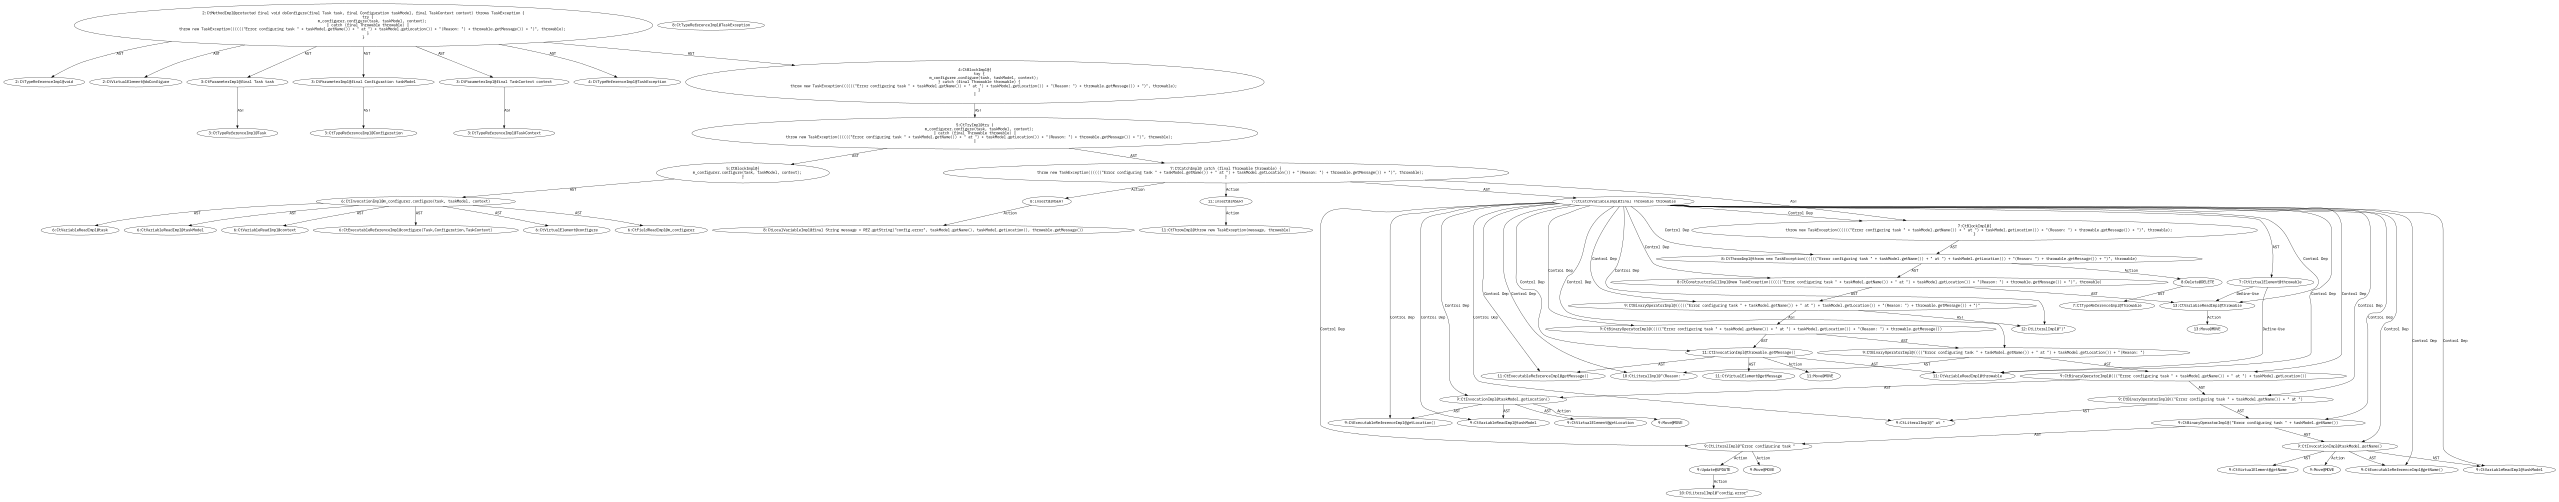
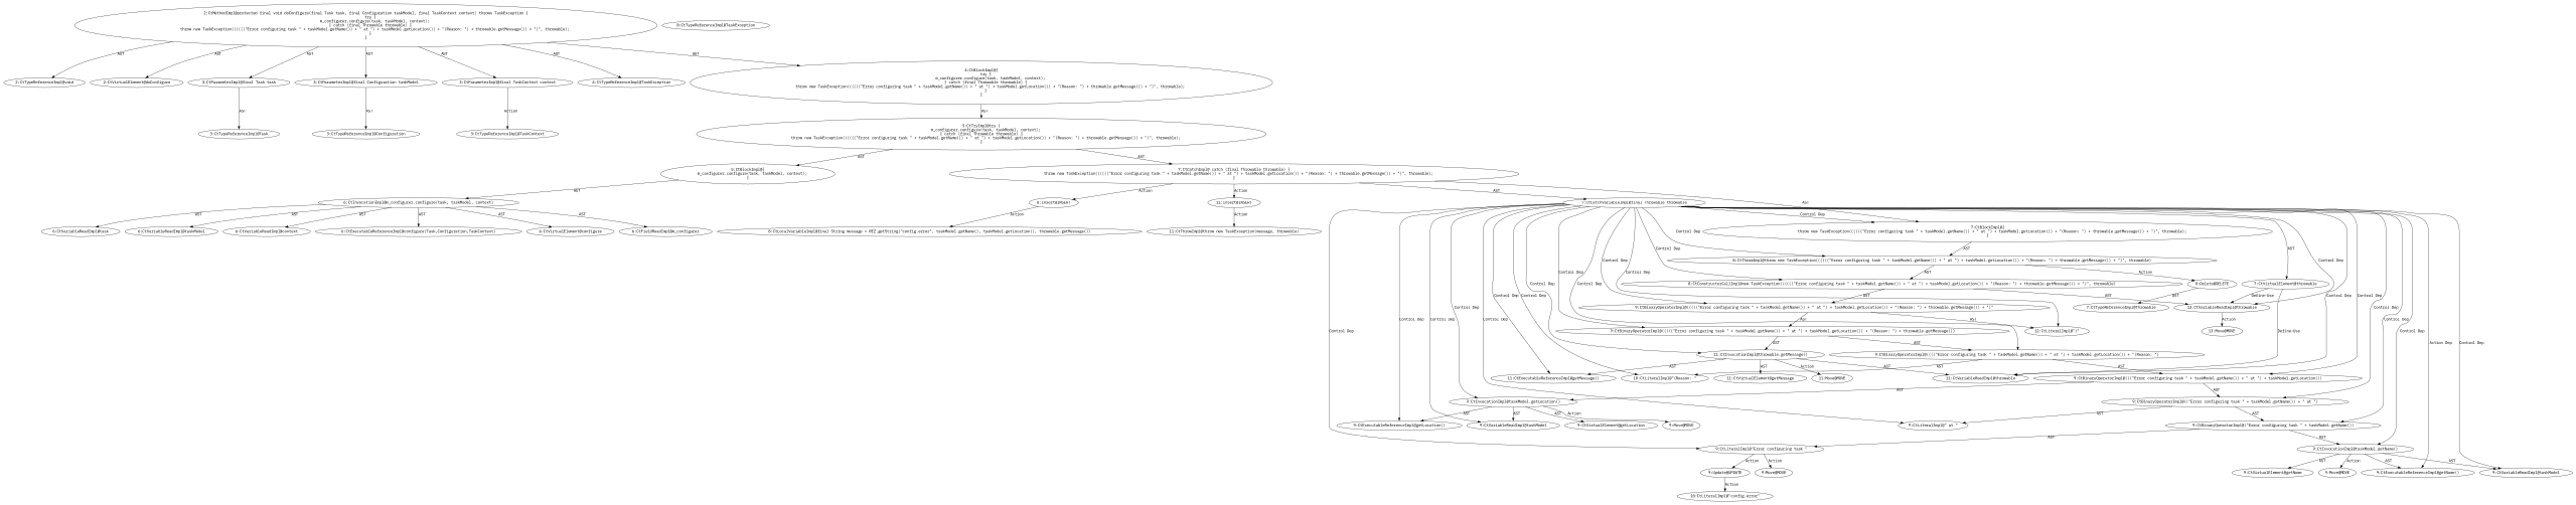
  digraph {
    fontname="IBM Plex Mono"
    node [fontname="IBM Plex Mono" shape=ellipse]
    edge [fontname="IBM Plex Mono"]
    n1 [label="2:CtTypeReferenceImpl@void"]
    n2 [label="2:CtVirtualElement@doConfigure"]
    n3 [label="3:CtParameterImpl@final Task task"]
    n4 [label="3:CtTypeReferenceImpl@Task"]
    n5 [label="3:CtParameterImpl@final Configuration taskModel"]
    n6 [label="3:CtTypeReferenceImpl@Configuration"]
    n7 [label="3:CtParameterImpl@final TaskContext context"]
    n8 [label="3:CtTypeReferenceImpl@TaskContext"]
    n9 [label="4:CtTypeReferenceImpl@TaskException"]
    n10 [label="6:CtExecutableReferenceImpl@configure(Task,Configuration,TaskContext)"]
    n11 [label="6:CtVirtualElement@configure"]
    n12 [label="6:CtFieldReadImpl@m_configurer"]
    n13 [label="6:CtVariableReadImpl@task"]
    n14 [label="6:CtVariableReadImpl@taskModel"]
    n15 [label="6:CtVariableReadImpl@context"]
    n16 [label="6:CtInvocationImpl@m_configurer.configure(task, taskModel, context)"]
    n17 [label="5:CtBlockImpl@\{\n    m_configurer.configure(task, taskModel, context);\n\}"]
    n18 [label="7:CtVirtualElement@throwable"]
    n19 [label="11:CtVariableReadImpl@throwable"]
    n20 [label="13:CtVariableReadImpl@throwable"]
    n21 [label="13:Move@MOVE"]
    n22 [label="7:CtTypeReferenceImpl@Throwable"]
    n23 [label="7:CtCatchVariableImpl@final Throwable throwable"]
    n24 [label="9:CtLiteralImpl@\"Error configuring task \""]
    n25 [label="9:CtExecutableReferenceImpl@getName()"]
    n26 [label="9:CtVariableReadImpl@taskModel"]
    n27 [label="9:CtInvocationImpl@taskModel.getName()"]
    n28 [label="9:CtBinaryOperatorImpl@(\"Error configuring task \" + taskModel.getName())"]
    n29 [label="9:CtLiteralImpl@\" at \""]
    n30 [label="9:CtBinaryOperatorImpl@((\"Error configuring task \" + taskModel.getName()) + \" at \")"]
    n31 [label="9:CtExecutableReferenceImpl@getLocation()"]
    n32 [label="9:CtVariableReadImpl@taskModel"]
    n33 [label="9:CtInvocationImpl@taskModel.getLocation()"]
    n34 [label="9:CtBinaryOperatorImpl@(((\"Error configuring task \" + taskModel.getName()) + \" at \") + taskModel.getLocation())"]
    n35 [label="10:CtLiteralImpl@\"(Reason: \""]
    n36 [label="9:CtBinaryOperatorImpl@((((\"Error configuring task \" + taskModel.getName()) + \" at \") + taskModel.getLocation()) + \"(Reason: \")"]
    n37 [label="11:CtExecutableReferenceImpl@getMessage()"]
    n38 [label="11:CtInvocationImpl@throwable.getMessage()"]
    n39 [label="9:CtBinaryOperatorImpl@(((((\"Error configuring task \" + taskModel.getName()) + \" at \") + taskModel.getLocation()) + \"(Reason: \") + throwable.getMessage())"]
    n40 [label="12:CtLiteralImpl@\")\""]
    n41 [label="9:CtBinaryOperatorImpl@(((((\"Error configuring task \" + taskModel.getName()) + \" at \") + taskModel.getLocation()) + \"(Reason: \") + throwable.getMessage()) + \")\""]
    n42 [label="8:CtConstructorCallImpl@new TaskException((((((\"Error configuring task \" + taskModel.getName()) + \" at \") + taskModel.getLocation()) + \"(Reason: \") + throwable.getMessage()) + \")\", throwable)"]
    n43 [label="8:CtThrowImpl@throw new TaskException((((((\"Error configuring task \" + taskModel.getName()) + \" at \") + taskModel.getLocation()) + \"(Reason: \") + throwable.getMessage()) + \")\", throwable)"]
    n44 [label="7:CtBlockImpl@\{\n    throw new TaskException((((((\"Error configuring task \" + taskModel.getName()) + \" at \") + taskModel.getLocation()) + \"(Reason: \") + throwable.getMessage()) + \")\", throwable);\n\}"]
    n45 [label="9:Update@UPDATE"]
    n46 [label="9:Move@MOVE"]
    n47 [label="9:CtVirtualElement@getName"]
    n48 [label="9:Move@MOVE"]
    n49 [label="9:CtVirtualElement@getLocation"]
    n50 [label="9:Move@MOVE"]
    n51 [label="11:CtVirtualElement@getMessage"]
    n52 [label="11:Move@MOVE"]
    n53 [label="8:Delete@DELETE"]
    n54 [label="8:CtTypeReferenceImpl@TaskException"]
    n55 [label="10:CtLiteralImpl@\"config.error\""]
    n56 [label="7:CtCatchImpl@ catch (final Throwable throwable) \{\n    throw new TaskException((((((\"Error configuring task \" + taskModel.getName()) + \" at \") + taskModel.getLocation()) + \"(Reason: \") + throwable.getMessage()) + \")\", throwable);\n\}"]
    n57 [label="8:Insert@INSERT"]
    n58 [label="11:Insert@INSERT"]
    n59 [label="8:CtLocalVariableImpl@final String message = REZ.getString(\"config.error\", taskModel.getName(), taskModel.getLocation(), throwable.getMessage())"]
    n60 [label="11:CtThrowImpl@throw new TaskException(message, throwable)"]
    n61 [label="5:CtTryImpl@try \{\n    m_configurer.configure(task, taskModel, context);\n\} catch (final Throwable throwable) \{\n    throw new TaskException((((((\"Error configuring task \" + taskModel.getName()) + \" at \") + taskModel.getLocation()) + \"(Reason: \") + throwable.getMessage()) + \")\", throwable);\n\}"]
    n62 [label="4:CtBlockImpl@\{\n    try \{\n        m_configurer.configure(task, taskModel, context);\n    \} catch (final Throwable throwable) \{\n        throw new TaskException((((((\"Error configuring task \" + taskModel.getName()) + \" at \") + taskModel.getLocation()) + \"(Reason: \") + throwable.getMessage()) + \")\", throwable);\n    \}\n\}"]
    n63 [label="2:CtMethodImpl@protected final void doConfigure(final Task task, final Configuration taskModel, final TaskContext context) throws TaskException \{\n    try \{\n        m_configurer.configure(task, taskModel, context);\n    \} catch (final Throwable throwable) \{\n        throw new TaskException((((((\"Error configuring task \" + taskModel.getName()) + \" at \") + taskModel.getLocation()) + \"(Reason: \") + throwable.getMessage()) + \")\", throwable);\n    \}\n\}"]
    n3 -> n4 [label=AST]
    n5 -> n6 [label=AST]
-   n7 -> n8 [label=AST]
+   n7 -> n8 [label=Action]
    n16 -> n10 [label=AST]
    n16 -> n11 [label=AST]
    n16 -> n12 [label=AST]
    n16 -> n13 [label=AST]
    n16 -> n14 [label=AST]
    n16 -> n15 [label=AST]
    n17 -> n16 [label=AST]
    n18 -> n19 [label="Define-Use"]
    n18 -> n20 [label="Define-Use"]
    n20 -> n21 [label=Action]
    n23 -> n18 [label=AST]
    n23 -> n19 [label="Control Dep"]
    n23 -> n20 [label="Control Dep"]
    n23 -> n24 [label="Control Dep"]
-   n23 -> n25 [label="Control Dep"]
+   n23 -> n25 [label="Action Dep"]
    n23 -> n26 [label="Control Dep"]
    n23 -> n27 [label="Control Dep"]
    n23 -> n28 [label="Control Dep"]
    n23 -> n29 [label="Control Dep"]
    n23 -> n30 [label="Control Dep"]
    n23 -> n31 [label="Control Dep"]
    n23 -> n32 [label="Control Dep"]
    n23 -> n33 [label="Control Dep"]
    n23 -> n34 [label="Control Dep"]
    n23 -> n35 [label="Control Dep"]
    n23 -> n36 [label="Control Dep"]
    n23 -> n37 [label="Control Dep"]
    n23 -> n38 [label="Control Dep"]
    n23 -> n39 [label="Control Dep"]
    n23 -> n40 [label="Control Dep"]
    n23 -> n41 [label="Control Dep"]
    n23 -> n42 [label="Control Dep"]
    n23 -> n43 [label="Control Dep"]
    n23 -> n44 [label="Control Dep"]
    n24 -> n45 [label=Action]
    n24 -> n46 [label=Action]
    n27 -> n25 [label=AST]
    n27 -> n26 [label=AST]
    n27 -> n47 [label=AST]
    n27 -> n48 [label=Action]
    n28 -> n24 [label=AST]
    n28 -> n27 [label=AST]
    n30 -> n28 [label=AST]
    n30 -> n29 [label=AST]
    n33 -> n31 [label=AST]
    n33 -> n32 [label=AST]
    n33 -> n49 [label=AST]
    n33 -> n50 [label=Action]
    n34 -> n30 [label=AST]
    n34 -> n33 [label=AST]
    n36 -> n34 [label=AST]
    n36 -> n35 [label=AST]
    n38 -> n19 [label=AST]
    n38 -> n37 [label=AST]
    n38 -> n51 [label=AST]
    n38 -> n52 [label=Action]
    n39 -> n36 [label=AST]
    n39 -> n38 [label=AST]
    n41 -> n39 [label=AST]
    n41 -> n40 [label=AST]
    n42 -> n20 [label=AST]
    n42 -> n41 [label=AST]
    n43 -> n42 [label=AST]
    n43 -> n53 [label=Action]
    n44 -> n43 [label=AST]
    n45 -> n55 [label=Action]
    n53 -> n22 [label=AST]
    n56 -> n23 [label=AST]
    n56 -> n44 [label=AST]
    n56 -> n57 [label=Action]
    n56 -> n58 [label=Action]
    n57 -> n59 [label=Action]
    n58 -> n60 [label=Action]
    n61 -> n17 [label=AST]
    n61 -> n56 [label=AST]
    n62 -> n61 [label=AST]
    n63 -> n1 [label=AST]
    n63 -> n2 [label=AST]
    n63 -> n3 [label=AST]
    n63 -> n5 [label=AST]
    n63 -> n7 [label=AST]
    n63 -> n9 [label=AST]
    n63 -> n62 [label=AST]
  }
